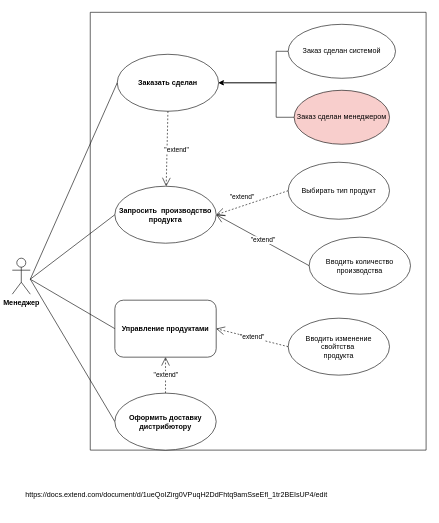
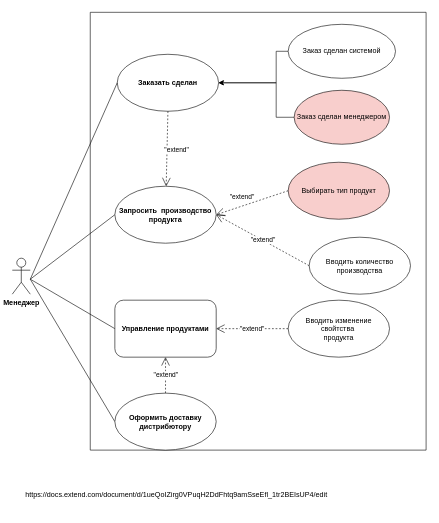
  <mxCell id="0" />
  <mxCell id="1" parent="0" />
  <mxCell id="2" value="Менеджер" style="shape=umlActor;verticalLabelPosition=bottom;verticalAlign=top;html=1;fontStyle=1" vertex="1" parent="1"><mxGeometry x="20" y="430" width="30" height="60" as="geometry" /></mxCell>
  <mxCell id="3" value="" style="endArrow=none;html=1;rounded=0;exitX=0.5;exitY=0.5;exitDx=0;exitDy=0;exitPerimeter=0;entryX=0;entryY=0.5;entryDx=0;entryDy=0;" edge="1" parent="1" target="13"><mxGeometry width="50" height="50" relative="1" as="geometry"><mxPoint x="50" y="465" as="sourcePoint" /><mxPoint x="215" y="342.5" as="targetPoint" /></mxGeometry></mxCell>
  <mxCell id="4" value="" style="endArrow=none;html=1;rounded=0;exitX=0.5;exitY=0.5;exitDx=0;exitDy=0;exitPerimeter=0;entryX=0;entryY=0.5;entryDx=0;entryDy=0;" edge="1" parent="1" target="17"><mxGeometry width="50" height="50" relative="1" as="geometry"><mxPoint x="50" y="465" as="sourcePoint" /><mxPoint x="465" y="422.5" as="targetPoint" /></mxGeometry></mxCell>
  <mxCell id="5" value="" style="endArrow=none;html=1;rounded=0;exitX=0.5;exitY=0.5;exitDx=0;exitDy=0;exitPerimeter=0;entryX=0;entryY=0.5;entryDx=0;entryDy=0;" edge="1" parent="1" target="19"><mxGeometry width="50" height="50" relative="1" as="geometry"><mxPoint x="50" y="465" as="sourcePoint" /><mxPoint x="255" y="552.5" as="targetPoint" /></mxGeometry></mxCell>
  <mxCell id="6" value="" style="swimlane;startSize=0;" vertex="1" parent="1"><mxGeometry x="150" y="20" width="560" height="730" as="geometry"><mxRectangle x="180" y="20" width="50" height="40" as="alternateBounds" /></mxGeometry></mxCell>
- <mxCell id="7" value="Выбирать тип продукт" style="ellipse;whiteSpace=wrap;html=1;" vertex="1" parent="6"><mxGeometry x="330" y="250" width="169" height="95" as="geometry" /></mxCell>
+ <mxCell id="7" value="Выбирать тип продукт" style="ellipse;whiteSpace=wrap;html=1;fillColor=#f8cecc;" vertex="1" parent="6"><mxGeometry x="330" y="250" width="169" height="95" as="geometry" /></mxCell>
  <mxCell id="8" value="Вводить количество&lt;br&gt;производства" style="ellipse;whiteSpace=wrap;html=1;" vertex="1" parent="6"><mxGeometry x="365" y="375" width="169" height="95" as="geometry" /></mxCell>
- <mxCell id="9" value="Вводить изменение свойтства&amp;nbsp;&lt;br&gt;продукта" style="ellipse;whiteSpace=wrap;html=1;" vertex="1" parent="6"><mxGeometry x="330" y="510" width="169" height="95" as="geometry" /></mxCell>
+ <mxCell id="9" value="Вводить изменение свойтства&amp;nbsp;&lt;br&gt;продукта" style="ellipse;whiteSpace=wrap;html=1;" vertex="1" parent="6"><mxGeometry x="330" y="480" width="169" height="95" as="geometry" /></mxCell>
  <mxCell id="10" style="edgeStyle=orthogonalEdgeStyle;rounded=0;orthogonalLoop=1;jettySize=auto;html=1;entryX=1;entryY=0.5;entryDx=0;entryDy=0;" edge="1" parent="6" source="11" target="12"><mxGeometry relative="1" as="geometry"><Array as="points"><mxPoint x="310" y="65" /><mxPoint x="310" y="117" /></Array></mxGeometry></mxCell>
  <mxCell id="11" value="Заказ сделан системой" style="ellipse;whiteSpace=wrap;html=1;" vertex="1" parent="6"><mxGeometry x="330" y="20" width="179" height="90" as="geometry" /></mxCell>
  <mxCell id="12" value="&lt;b&gt;Заказать сделан&lt;/b&gt;" style="ellipse;whiteSpace=wrap;html=1;" vertex="1" parent="6"><mxGeometry x="45" y="70" width="169" height="95" as="geometry" /></mxCell>
  <mxCell id="13" value="&lt;b&gt;Запросить&amp;nbsp; производство продукта&lt;/b&gt;" style="ellipse;whiteSpace=wrap;html=1;" vertex="1" parent="6"><mxGeometry x="41" y="290" width="169" height="95" as="geometry" /></mxCell>
- <mxCell id="14" value="&quot;extend&quot;" style="endArrow=open;endSize=12;dashed=0;html=1;rounded=0;entryX=1;entryY=0.5;entryDx=0;entryDy=0;exitX=0;exitY=0.5;exitDx=0;exitDy=0;" edge="1" parent="6" source="8" target="13"><mxGeometry width="160" relative="1" as="geometry"><mxPoint x="305" y="127.5" as="sourcePoint" /><mxPoint x="199" y="188.5" as="targetPoint" /></mxGeometry></mxCell>
+ <mxCell id="14" value="&quot;extend&quot;" style="endArrow=open;endSize=12;dashed=1;html=1;rounded=0;entryX=1;entryY=0.5;entryDx=0;entryDy=0;exitX=0;exitY=0.5;exitDx=0;exitDy=0;" edge="1" parent="6" source="8" target="13"><mxGeometry width="160" relative="1" as="geometry"><mxPoint x="305" y="127.5" as="sourcePoint" /><mxPoint x="199" y="188.5" as="targetPoint" /></mxGeometry></mxCell>
  <mxCell id="15" value="&quot;extend&quot;" style="endArrow=open;endSize=12;dashed=1;html=1;rounded=0;exitX=0.5;exitY=1;exitDx=0;exitDy=0;" edge="1" parent="6" source="12" target="13"><mxGeometry x="0.035" y="16" width="160" relative="1" as="geometry"><mxPoint x="315" y="137.5" as="sourcePoint" /><mxPoint x="209" y="198.5" as="targetPoint" /><mxPoint as="offset" /></mxGeometry></mxCell>
  <mxCell id="16" value="&quot;extend&quot;" style="endArrow=open;endSize=12;dashed=1;html=1;rounded=0;exitX=0;exitY=0.5;exitDx=0;exitDy=0;entryX=1;entryY=0.5;entryDx=0;entryDy=0;" edge="1" parent="6" source="7" target="13"><mxGeometry x="0.206" y="-14" width="160" relative="1" as="geometry"><mxPoint x="155" y="232.5" as="sourcePoint" /><mxPoint x="175" y="221.5" as="targetPoint" /><mxPoint as="offset" /></mxGeometry></mxCell>
  <mxCell id="17" value="&lt;b&gt;Управление продуктами&lt;/b&gt;" style="whiteSpace=wrap;html=1;rounded=1;" vertex="1" parent="6"><mxGeometry x="41" y="480" width="169" height="95" as="geometry" /></mxCell>
  <mxCell id="18" value="&quot;extend&quot;" style="endArrow=open;endSize=12;dashed=1;html=1;rounded=0;entryX=1;entryY=0.5;entryDx=0;entryDy=0;exitX=0;exitY=0.5;exitDx=0;exitDy=0;" edge="1" parent="6" source="9" target="17"><mxGeometry width="160" relative="1" as="geometry"><mxPoint x="315" y="270.5" as="sourcePoint" /><mxPoint x="224" y="270.5" as="targetPoint" /></mxGeometry></mxCell>
  <mxCell id="19" value="&lt;b&gt;Оформить доставку&lt;br&gt;дистрибютору&lt;/b&gt;" style="ellipse;whiteSpace=wrap;html=1;" vertex="1" parent="6"><mxGeometry x="41" y="635" width="169" height="95" as="geometry" /></mxCell>
  <mxCell id="20" value="&quot;extend&quot;" style="endArrow=open;endSize=12;dashed=1;html=1;rounded=0;entryX=0.5;entryY=1;entryDx=0;entryDy=0;exitX=0.5;exitY=0;exitDx=0;exitDy=0;" edge="1" parent="6" source="19" target="17"><mxGeometry width="160" relative="1" as="geometry"><mxPoint x="305" y="422.5" as="sourcePoint" /><mxPoint x="224" y="422.5" as="targetPoint" /></mxGeometry></mxCell>
  <mxCell id="21" style="edgeStyle=orthogonalEdgeStyle;rounded=0;orthogonalLoop=1;jettySize=auto;html=1;entryX=1;entryY=0.5;entryDx=0;entryDy=0;" edge="1" parent="6" source="22" target="12"><mxGeometry relative="1" as="geometry"><Array as="points"><mxPoint x="310" y="175" /><mxPoint x="310" y="117" /></Array></mxGeometry></mxCell>
  <mxCell id="22" value="Заказ сделан менеджером" style="ellipse;whiteSpace=wrap;html=1;fillColor=#f8cecc;" vertex="1" parent="6"><mxGeometry x="340" y="130" width="159" height="90" as="geometry" /></mxCell>
  <mxCell id="23" value="" style="endArrow=none;html=1;rounded=0;entryX=0;entryY=0.5;entryDx=0;entryDy=0;exitX=0.5;exitY=0.5;exitDx=0;exitDy=0;exitPerimeter=0;" edge="1" parent="1" target="12"><mxGeometry width="50" height="50" relative="1" as="geometry"><mxPoint x="50" y="465" as="sourcePoint" /><mxPoint x="255" y="400.5" as="targetPoint" /></mxGeometry></mxCell>
  <mxCell id="24" value="https://docs.extend.com/document/d/1ueQoIZirg0VPuqH2DdFhtq9amSseEfl_1tr2BEIsUP4/edit" style="text;whiteSpace=wrap;" vertex="1" parent="1"><mxGeometry x="40" y="810" width="560" height="40" as="geometry" /></mxCell>
